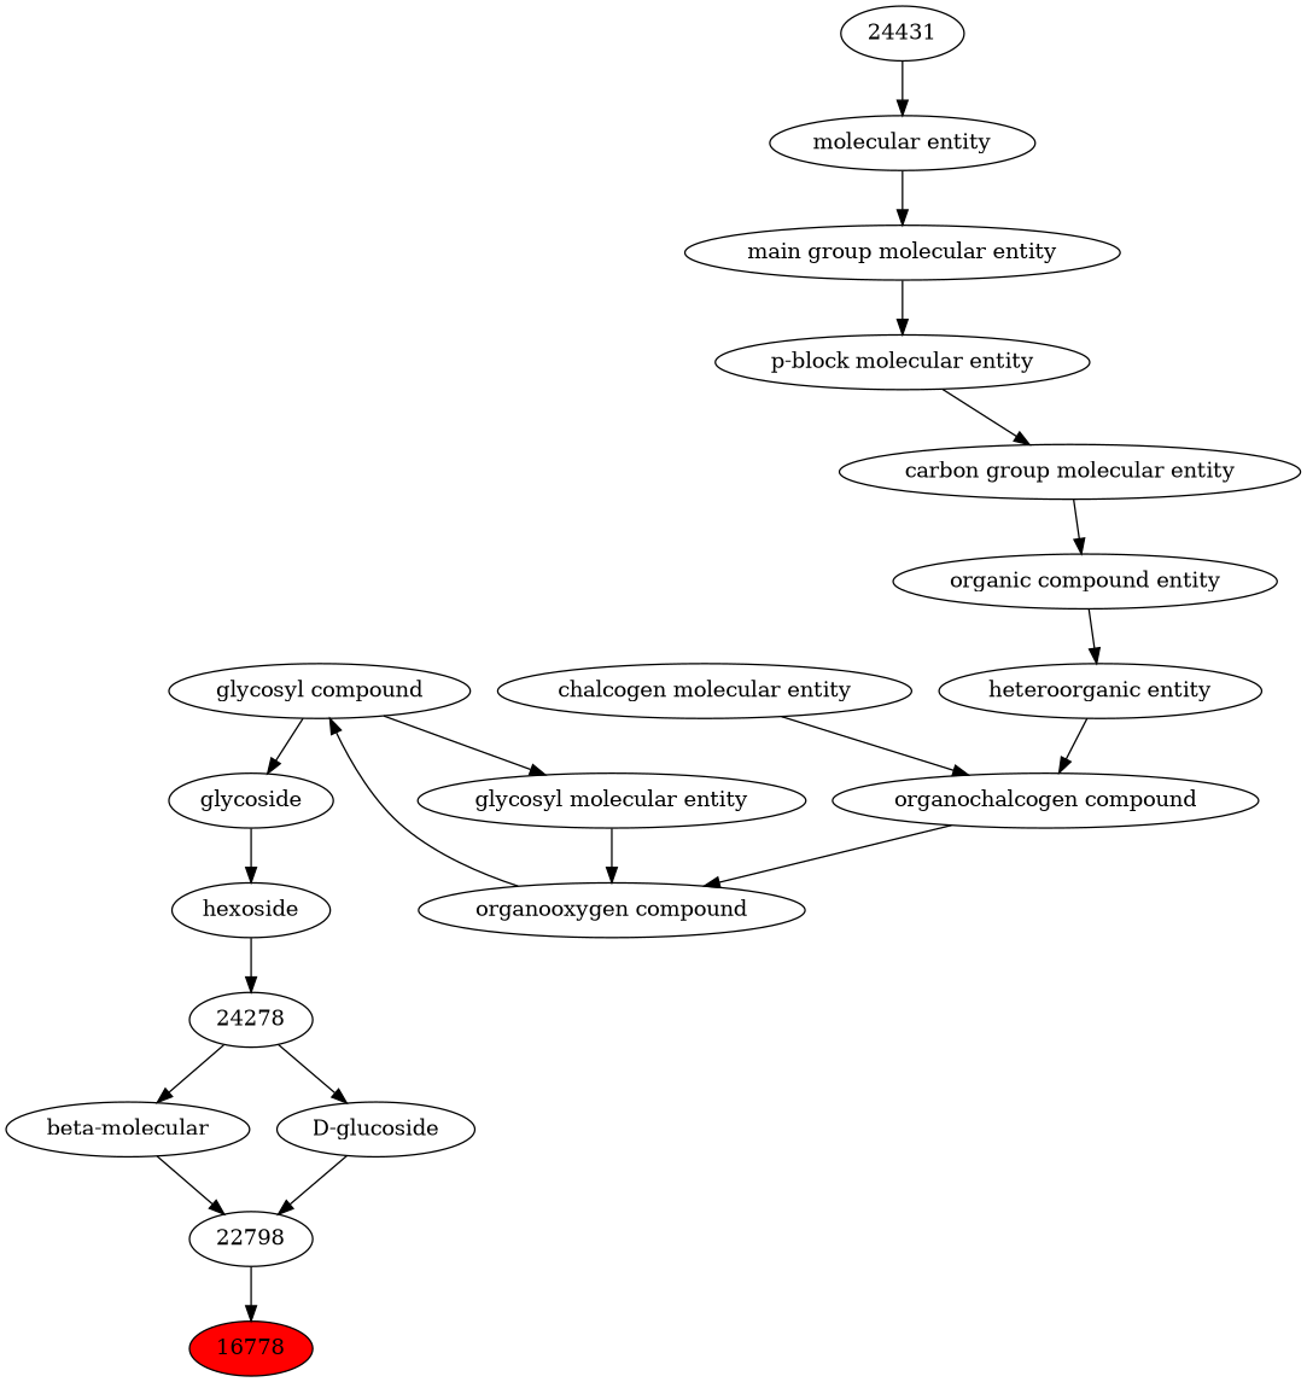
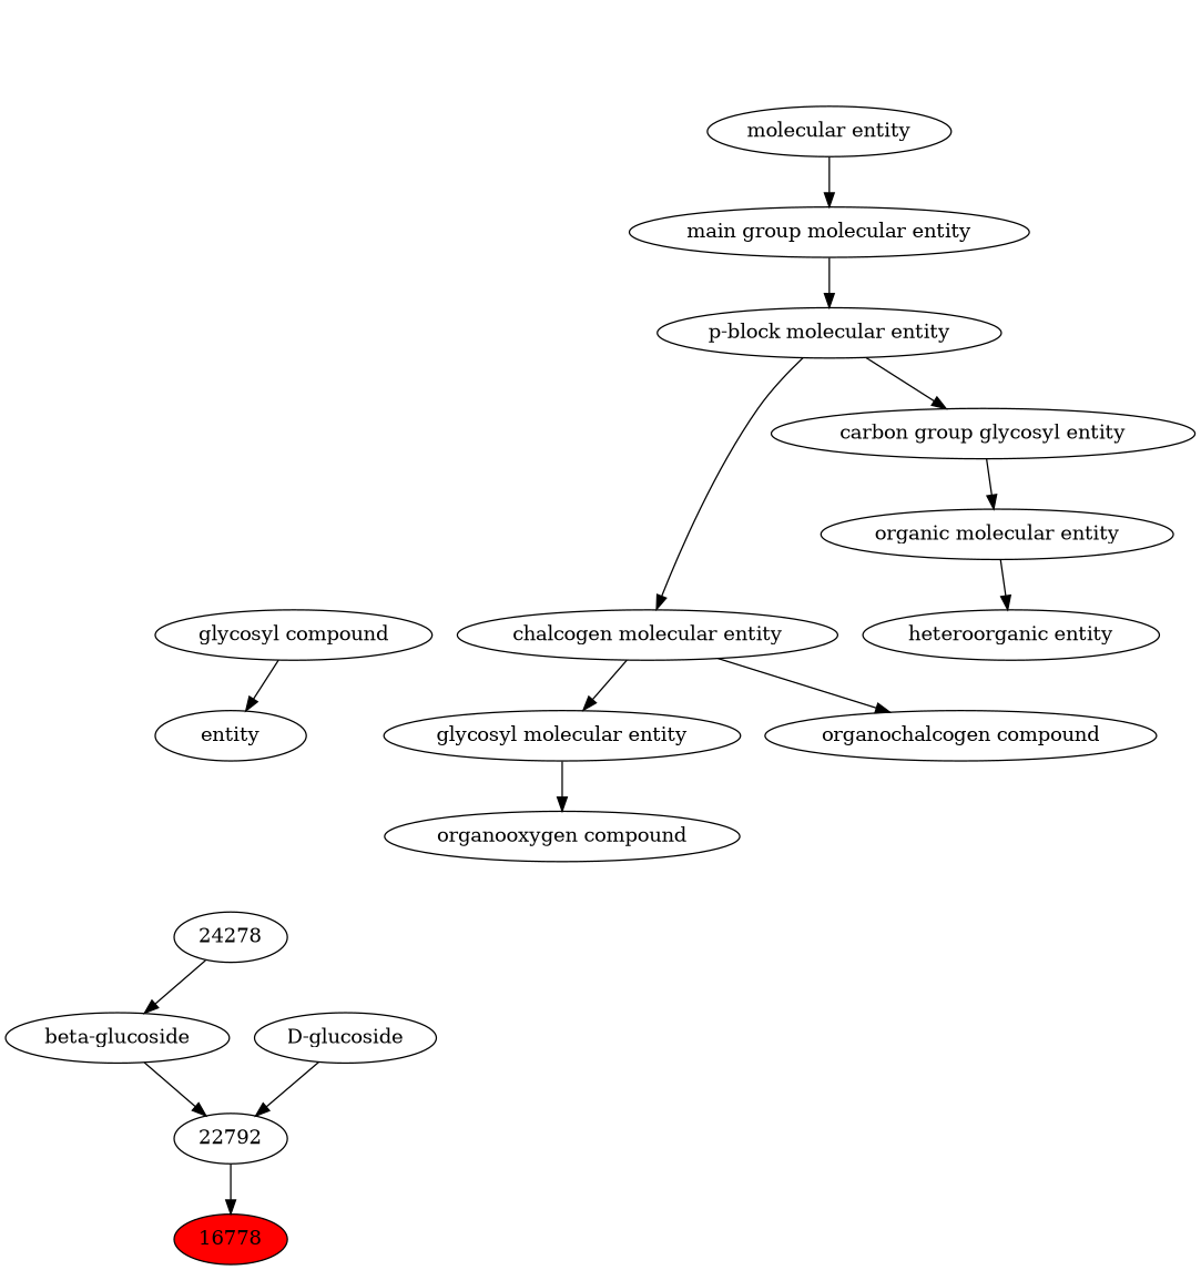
  digraph {
    n1 [fillcolor=red label=16778 style=filled]
-   n2 [label=22798]
-   n3 [label="beta-molecular"]
+   n2 [label=22792]
+   n3 [label="beta-glucoside"]
    n4 [label="D-glucoside"]
    n5 [label=24278]
-   n6 [label=hexoside]
-   n7 [label=glycoside]
+   n7 [label=entity]
    n8 [label="glycosyl compound"]
    n9 [label="organooxygen compound"]
    n10 [label="organochalcogen compound"]
    n11 [label="glycosyl molecular entity"]
    n12 [label="heteroorganic entity"]
    n13 [label="chalcogen molecular entity"]
-   n14 [label="organic compound entity"]
+   n14 [label="organic molecular entity"]
    n15 [label="p-block molecular entity"]
-   n16 [label="carbon group molecular entity"]
+   n16 [label="carbon group glycosyl entity"]
    n17 [label="main group molecular entity"]
    n18 [label="molecular entity"]
-   n19 [label=24431]
    n2 -> n1
    n3 -> n2
    n4 -> n2
    n5 -> n3
-   n5 -> n4
-   n6 -> n5
-   n7 -> n6
    n8 -> n7
-   n9 -> n8
-   n10 -> n9
    n11 -> n9
-   n12 -> n10
    n13 -> n10
-   n8 -> n11
+   n13 -> n11
    n14 -> n12
+   n15 -> n13
    n15 -> n16
    n16 -> n14
    n17 -> n15
    n18 -> n17
-   n19 -> n18
  }
